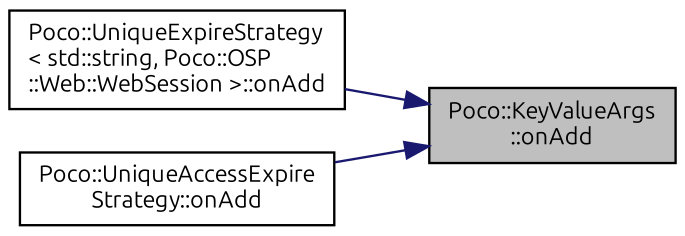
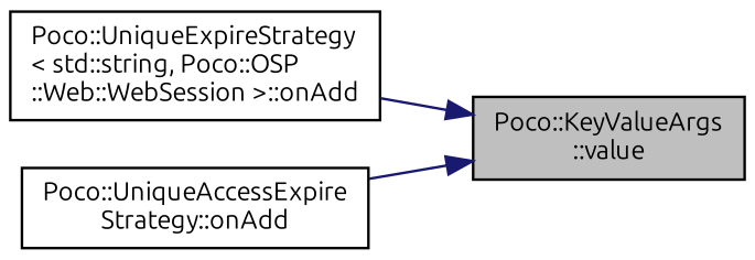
  digraph {
    rankdir=RL
    fontname=Ubuntu
    node [color=black fillcolor=white fontname=Ubuntu fontsize=10 shape=record style=filled]
    edge [color=midnightblue dir=back fontname=Ubuntu fontsize=10 labelfontname=Helvetica labelfontsize=10 style=solid]
-   n1 [fillcolor=grey75 fontcolor=black height=0.2 label="Poco::KeyValueArgs\l::onAdd" width=0.4]
+   n1 [fillcolor=grey75 fontcolor=black height=0.2 label="Poco::KeyValueArgs\l::value" width=0.4]
    n2 [height=0.2 label="Poco::UniqueExpireStrategy\l\< std::string, Poco::OSP\l::Web::WebSession \>::onAdd" width=0.4]
    n3 [height=0.2 label="Poco::UniqueAccessExpire\lStrategy::onAdd" width=0.4]
    n1 -> n2
    n1 -> n3
  }
